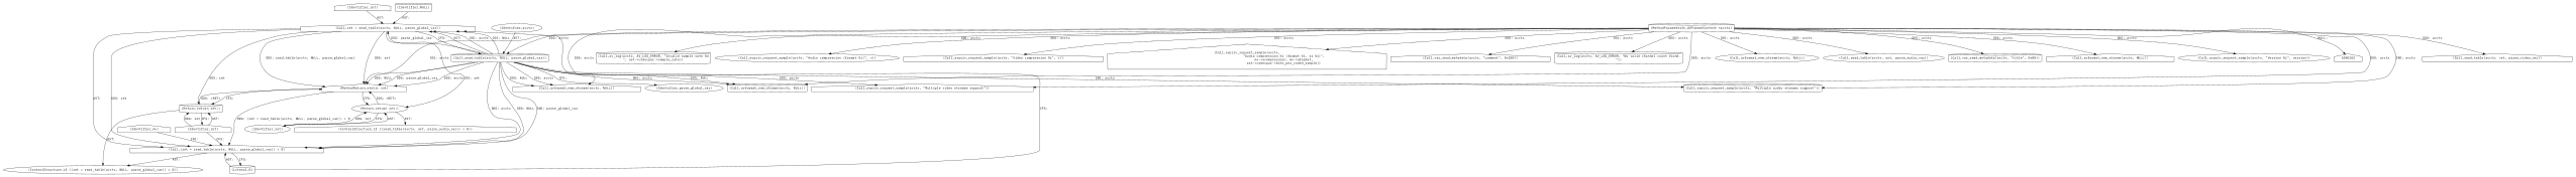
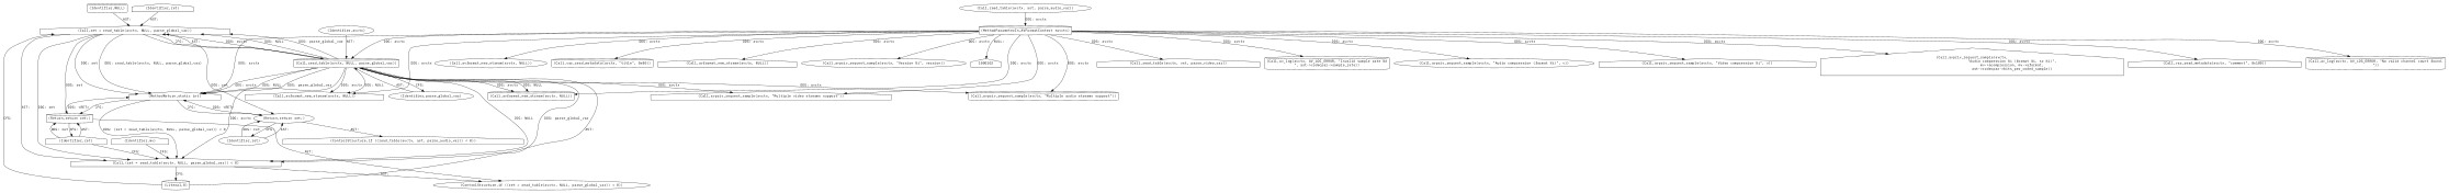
  digraph {
    fontname="IBM Plex Mono"
    node [fontname="IBM Plex Mono" shape=house]
    edge [fontname="IBM Plex Mono"]
    n1 [label="(Call,ret = read_table(avctx, NULL, parse_global_var))"]
    n2 [label="(Call,read_table(avctx, NULL, parse_global_var))" shape=cylinder]
    n3 [label="(Call,(ret = read_table(avctx, NULL, parse_global_var)) < 0)"]
    n4 [label="(Return,return ret;)" shape=cylinder]
    n5 [label="(Return,return ret;)" shape=ellipse]
    n6 [label="(MethodReturn,static int)"]
    n7 [label="(Call,avformat_new_stream(avctx, NULL))" shape=cylinder]
    n8 [label="(Identifier,parse_global_var)" shape=ellipse]
    n9 [label="(Call,avpriv_request_sample(avctx, \"Multiple audio streams support\"))" shape=cylinder]
    n10 [label="(Call,avpriv_request_sample(avctx, \"Multiple video streams support\"))"]
    n11 [label="(Call,avformat_new_stream(avctx, NULL))"]
    n12 [label="(Literal,0)" shape=cylinder]
    n13 [label="(ControlStructure,if ((ret = read_table(avctx, NULL, parse_global_var)) < 0))" shape=ellipse]
    n14 [label="(Identifier,ret)"]
    n15 [label="(ControlStructure,if ((read_table(avctx, ast, parse_audio_var)) < 0))"]
    n16 [label="(Identifier,ret)" shape=ellipse]
    n17 [label="(MethodParameterIn,AVFormatContext *avctx)" shape=cylinder]
    n18 [label="(Call,read_table(avctx, vst, parse_video_var))"]
    n19 [label="(Call,av_log(avctx, AV_LOG_ERROR, \"Invalid sample rate %d\n\", ast->codecpar->sample_rate))" shape=cylinder]
    n20 [label="(Call,avpriv_request_sample(avctx, \"Audio compression (format %i)\", v))" shape=ellipse]
    n21 [label="(Call,avpriv_request_sample(avctx, \"Video compression %i\", v))"]
    n22 [label="(Call,avpriv_request_sample(avctx,\n                                      \"Audio compression %i (format %i, sr %i)\",\n                                      mv->acompression, mv->aformat,\n                                      ast->codecpar->bits_per_coded_sample))"]
    n23 [label="(Call,var_read_metadata(avctx, \"comment\", 0x100))"]
    n24 [label="(Call,av_log(avctx, AV_LOG_ERROR, \"No valid channel count found.\n\"))" shape=cylinder]
    n25 [label="(Call,avformat_new_stream(avctx, NULL))" shape=ellipse]
    n26 [label="(Call,read_table(avctx, ast, parse_audio_var))" shape=ellipse]
    n27 [label="(Call,var_read_metadata(avctx, \"title\", 0x80))" shape=cylinder]
    n28 [label="(Call,avformat_new_stream(avctx, NULL))"]
    n29 [label="(Call,avpriv_request_sample(avctx, \"Version %i\", version))" shape=ellipse]
    1000102
    n31 [label="(Identifier,avctx)" shape=ellipse]
    n32 [label="(Identifier,ret)"]
    n33 [label="(Identifier,NULL)" shape=cylinder]
    n34 [label="(Identifier,mv)"]
    n1 -> n2 [label="CFG: "]
    n1 -> n3 [label="AST: "]
    n1 -> n3 [label="DDG: ret"]
    n1 -> n4 [label="DDG: ret"]
    n1 -> n5 [label="DDG: ret"]
    n1 -> n6 [label="DDG: read_table(avctx, NULL, parse_global_var)"]
    n1 -> n6 [label="DDG: ret"]
    n2 -> n1 [label="AST: "]
    n2 -> n1 [label="DDG: avctx"]
    n2 -> n1 [label="DDG: NULL"]
    n2 -> n1 [label="DDG: parse_global_var"]
    n2 -> n3 [label="DDG: avctx"]
    n2 -> n3 [label="DDG: NULL"]
    n2 -> n3 [label="DDG: parse_global_var"]
    n2 -> n6 [label="DDG: avctx"]
    n2 -> n6 [label="DDG: NULL"]
    n2 -> n6 [label="DDG: parse_global_var"]
    n2 -> n7 [label="DDG: avctx"]
    n2 -> n7 [label="DDG: NULL"]
    n2 -> n8 [label="CFG: "]
    n2 -> n9 [label="DDG: avctx"]
    n2 -> n10 [label="DDG: avctx"]
    n2 -> n11 [label="DDG: avctx"]
    n2 -> n11 [label="DDG: NULL"]
    n3 -> n12 [label="CFG: "]
    n3 -> n13 [label="AST: "]
    n4 -> n6 [label="DDG: <RET>"]
    n4 -> n13 [label="AST: "]
    n4 -> n14 [label="CFG: "]
    n5 -> n6 [label="DDG: <RET>"]
    n5 -> n15 [label="AST: "]
    n5 -> n16 [label="CFG: "]
    n6 -> n3 [label="DDG: (ret = read_table(avctx, NULL, parse_global_var)) < 0"]
    n6 -> n4 [label="CFG: "]
    n6 -> n5 [label="CFG: "]
+   n8 -> n2 [label="AST: "]
    n12 -> n1 [label="CFG: "]
-   n12 -> n3 [label="AST: "]
+   n12 -> n2 [label="AST: "]
    n14 -> n3 [label="CFG: "]
    n14 -> n4 [label="AST: "]
    n14 -> n4 [label="DDG: ret"]
    n16 -> n5 [label="AST: "]
    n16 -> n5 [label="DDG: ret"]
    n17 -> n2 [label="DDG: avctx"]
    n17 -> n6 [label="DDG: avctx"]
    n17 -> n7 [label="DDG: avctx"]
    n17 -> n9 [label="DDG: avctx"]
    n17 -> n10 [label="DDG: avctx"]
    n17 -> n11 [label="DDG: avctx"]
    n17 -> n18 [label="DDG: avctx"]
    n17 -> n19 [label="DDG: avctx"]
    n17 -> n20 [label="DDG: avctx"]
    n17 -> n21 [label="DDG: avctx"]
    n17 -> n22 [label="DDG: avctx"]
    n17 -> n23 [label="DDG: avctx"]
    n17 -> n24 [label="DDG: avctx"]
    n17 -> n25 [label="DDG: avctx"]
-   n17 -> n26 [label="DDG: avctx"]
+   n26 -> n17 [label="DDG: avctx"]
    n17 -> n27 [label="DDG: avctx"]
    n17 -> n28 [label="DDG: avctx"]
    n17 -> n29 [label="DDG: avctx"]
    n17 -> 1000102 [label="NULL: "]
    n31 -> n2 [label="AST: "]
    n32 -> n1 [label="AST: "]
    n33 -> n1 [label="AST: "]
    n34 -> n3 [label="CFG: "]
  }
